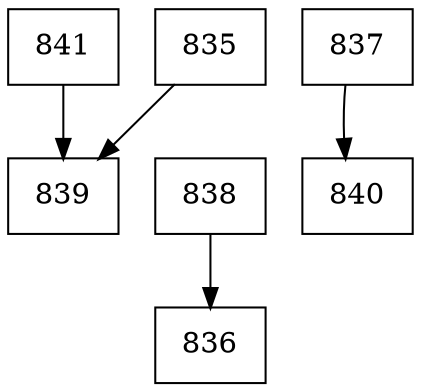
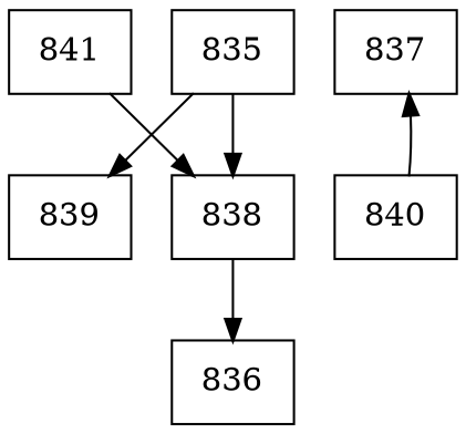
  digraph {
    node [shape=record]
    n1 [label="{841}"]
    n2 [label="{839}"]
    n3 [label="{835}"]
    n4 [label="{838}"]
    n5 [label="{836}"]
    n6 [label="{837}"]
    n7 [label="{840}"]
-   n1 -> n2
+   n1 -> n4
    n3 -> n2
+   n3 -> n4
    n4 -> n5
-   n6 -> n7
+   n7 -> n6
  }
